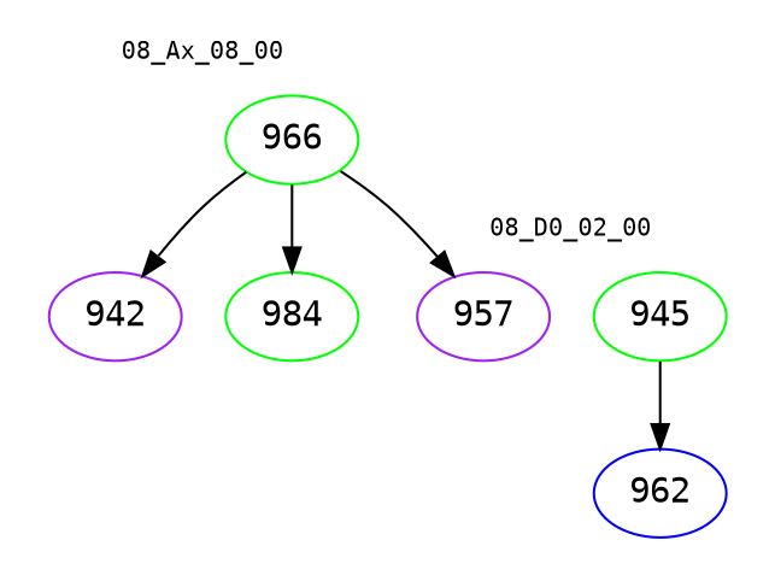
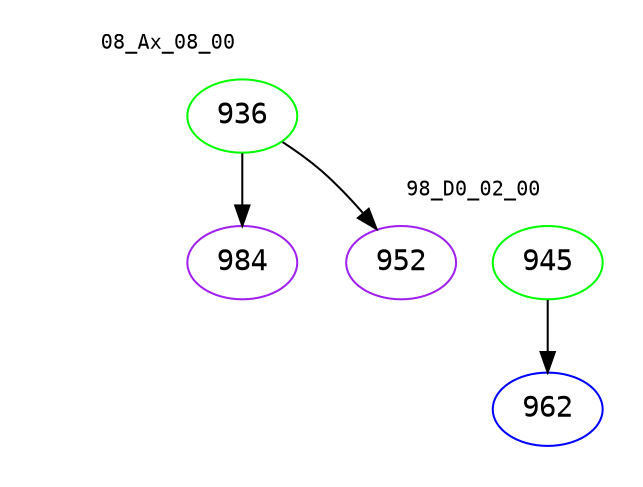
  digraph {
    fontname="DejaVu Sans Mono"
    node [color=purple fontname="DejaVu Sans Mono"]
    edge [color=black fontname="DejaVu Sans Mono"]
-   n1 [color=green label=966]
-   n2 [label=942]
-   n3 [color=green label=984]
+   n1 [color=green label=936]
+   n3 [label=984]
    n4 [color=green label=945]
-   n5 [label=957]
+   n5 [label=952]
    n6 [color=blue label=962]
    subgraph cluster_1 {
      color=white
      fontsize=10
      label="08_Ax_08_00"
      n1
-     n2
      n3
    }
    subgraph cluster_2 {
      color=white
      fontsize=10
-     label="08_D0_02_00"
+     label="98_D0_02_00"
      n4
      n5
      n6
    }
-   n1 -> n2
    n1 -> n3
    n1 -> n5
    n4 -> n6
  }
